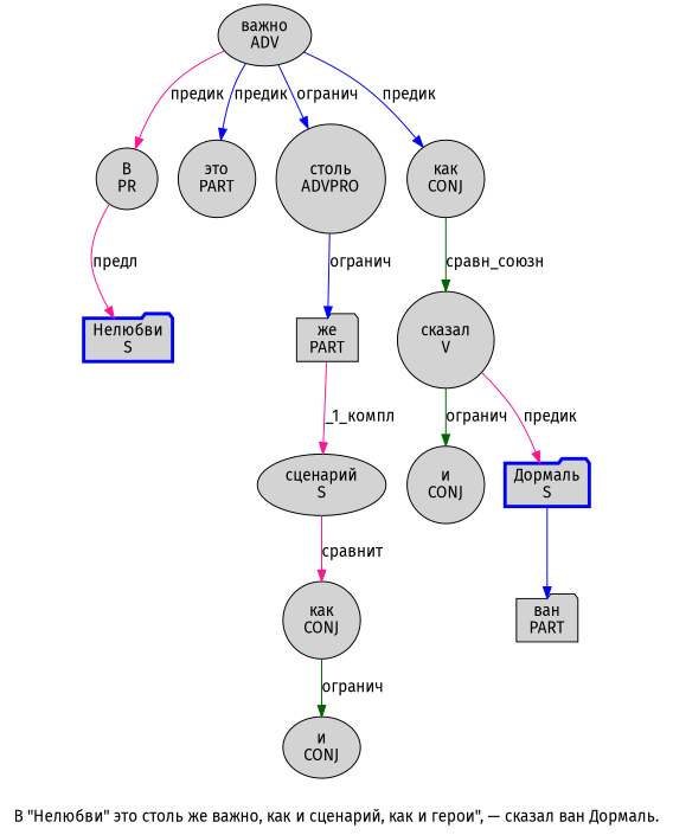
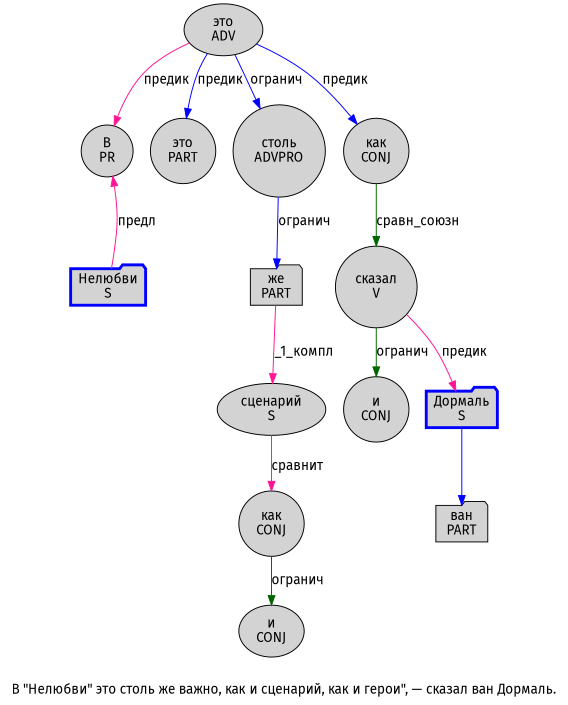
  digraph {
    fontname="Fira Sans"
    label="В \"Нелюбви\" это столь же важно, как и сценарий, как и герои\", — сказал ван Дормаль."
    node [fillcolor=lightgray fontname="Fira Sans" penwidth=1 shape=circle style=filled]
    edge [color=deeppink fontname="Fira Sans"]
    n1 [label="В\nPR"]
    n2 [color=blue label="Нелюбви\nS" penwidth=3 shape=folder]
    n3 [label="это\nPART"]
    n4 [label="столь\nADVPRO"]
    n5 [label="же\nPART" shape=folder]
    n6 [label="сценарий\nS" shape=ellipse]
-   n7 [label="важно\nADV" shape=ellipse]
+   n7 [label="это\nADV" shape=ellipse]
    n8 [label="как\nCONJ"]
    n9 [label="сказал\nV"]
    n10 [label="и\nCONJ"]
    n11 [color=blue label="Дормаль\nS" penwidth=3 shape=folder]
    n12 [label="как\nCONJ"]
    n13 [label="и\nCONJ" shape=ellipse]
    n14 [label="ван\nPART" shape=folder]
-   n1 -> n2 [label="предл"]
+   n2 -> n1 [label="предл"]
    n4 -> n5 [color=blue label="огранич"]
    n5 -> n6 [label="_1_компл"]
    n6 -> n12 [label="сравнит"]
    n7 -> n1 [label="предик"]
    n7 -> n3 [color=blue label="предик"]
    n7 -> n4 [color=blue label="огранич"]
    n7 -> n8 [color=blue label="предик"]
    n8 -> n9 [color=darkgreen label="сравн_союзн"]
    n9 -> n10 [color=darkgreen label="огранич"]
    n9 -> n11 [label="предик"]
    n11 -> n14 [color=blue]
    n12 -> n13 [color=darkgreen label="огранич"]
  }
